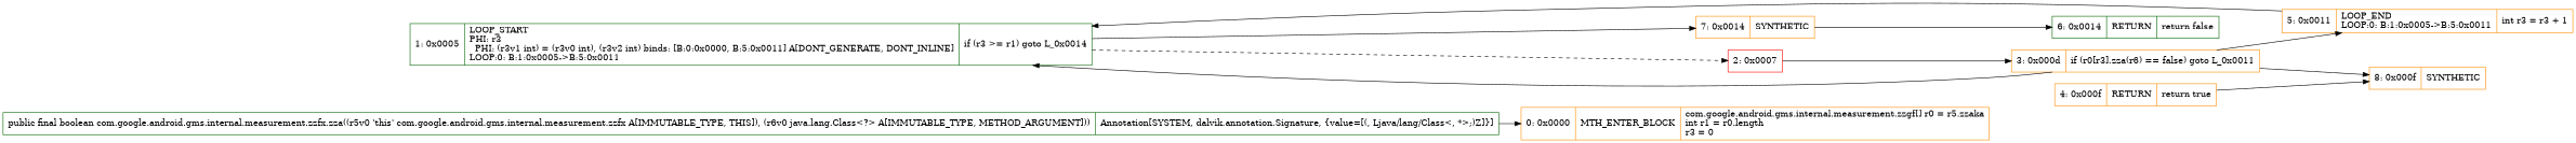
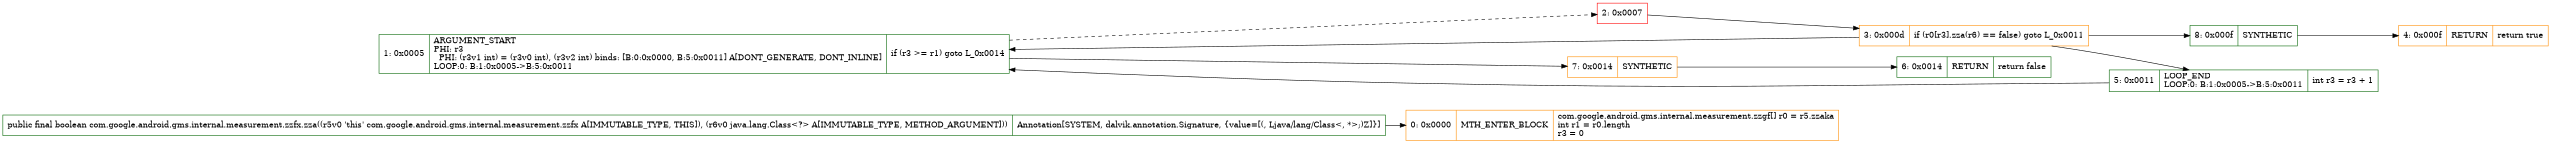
  digraph {
    rankdir=LR
    node [color=darkorange shape=record]
    n1 [label="{0\:\ 0x0000|MTH_ENTER_BLOCK\l|com.google.android.gms.internal.measurement.zzgf[] r0 = r5.zzaka\lint r1 = r0.length\lr3 = 0\l}"]
-   n2 [color=darkgreen label="{1\:\ 0x0005|LOOP_START\lPHI: r3 \l  PHI: (r3v1 int) = (r3v0 int), (r3v2 int) binds: [B:0:0x0000, B:5:0x0011] A[DONT_GENERATE, DONT_INLINE]\lLOOP:0: B:1:0x0005\-\>B:5:0x0011\l|if (r3 \>= r1) goto L_0x0014\l}"]
+   n2 [color=darkgreen label="{1\:\ 0x0005|ARGUMENT_START\lPHI: r3 \l  PHI: (r3v1 int) = (r3v0 int), (r3v2 int) binds: [B:0:0x0000, B:5:0x0011] A[DONT_GENERATE, DONT_INLINE]\lLOOP:0: B:1:0x0005\-\>B:5:0x0011\l|if (r3 \>= r1) goto L_0x0014\l}"]
    n3 [color=red label="{2\:\ 0x0007}"]
    n4 [label="{7\:\ 0x0014|SYNTHETIC\l}"]
    n5 [label="{3\:\ 0x000d|if (r0[r3].zza(r6) == false) goto L_0x0011\l}"]
    n6 [color=darkgreen label="{6\:\ 0x0014|RETURN\l|return false\l}"]
-   n7 [label="{5\:\ 0x0011|LOOP_END\lLOOP:0: B:1:0x0005\-\>B:5:0x0011\l|int r3 = r3 + 1\l}"]
-   n8 [label="{8\:\ 0x000f|SYNTHETIC\l}"]
+   n7 [color=darkgreen label="{5\:\ 0x0011|LOOP_END\lLOOP:0: B:1:0x0005\-\>B:5:0x0011\l|int r3 = r3 + 1\l}"]
+   n8 [color=darkgreen label="{8\:\ 0x000f|SYNTHETIC\l}"]
    n9 [label="{4\:\ 0x000f|RETURN\l|return true\l}"]
    n10 [color=darkgreen label="{public final boolean com.google.android.gms.internal.measurement.zzfx.zza((r5v0 'this' com.google.android.gms.internal.measurement.zzfx A[IMMUTABLE_TYPE, THIS]), (r6v0 java.lang.Class\<?\> A[IMMUTABLE_TYPE, METHOD_ARGUMENT]))  | Annotation[SYSTEM, dalvik.annotation.Signature, \{value=[(, Ljava\/lang\/Class\<, *\>;)Z]\}]\l}"]
    n2 -> n3 [style=dashed]
    n2 -> n4
    n3 -> n5
    n4 -> n6
    n5 -> n2
    n5 -> n7
    n5 -> n8 [style=solid]
    n7 -> n2
-   n9 -> n8
+   n8 -> n9
    n10 -> n1
  }
